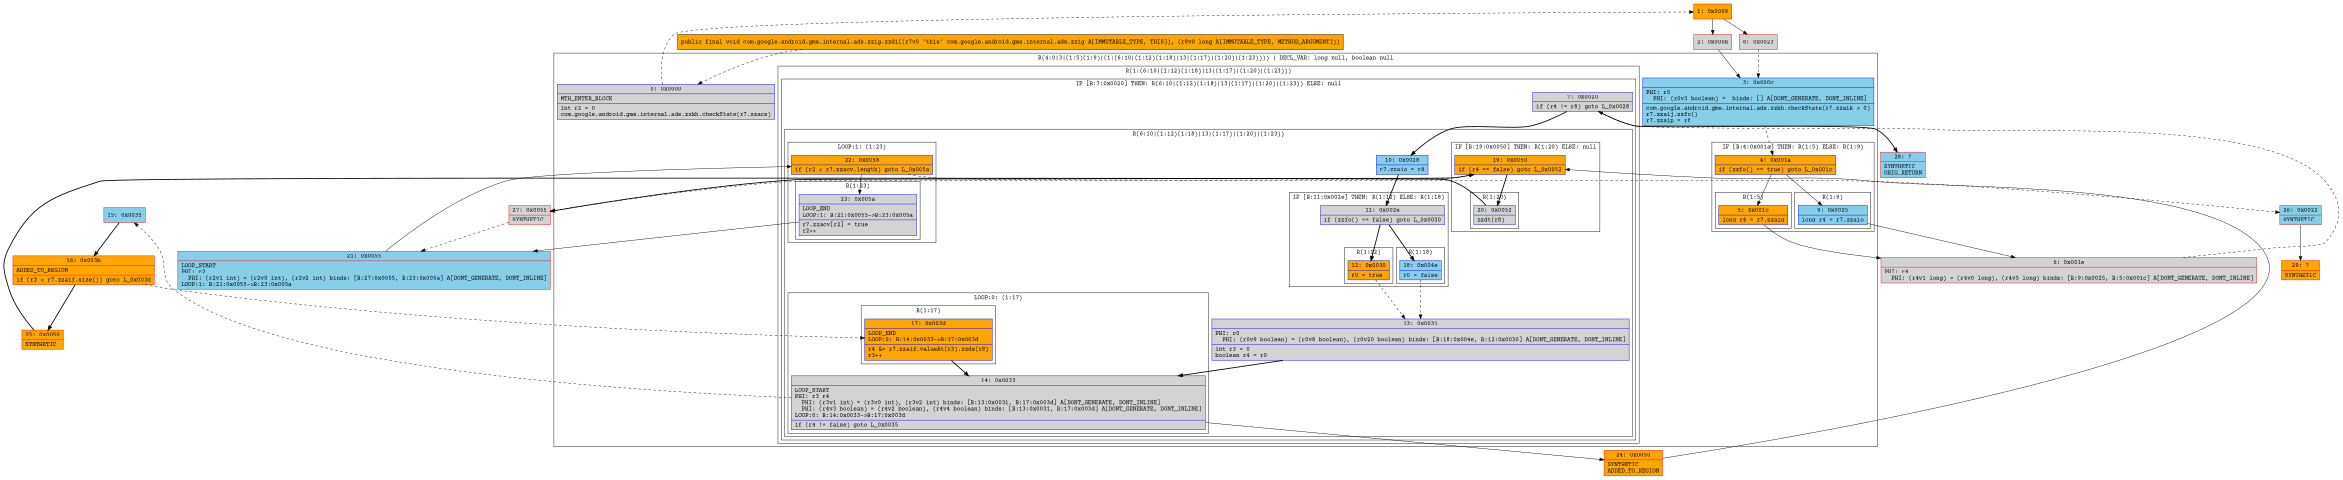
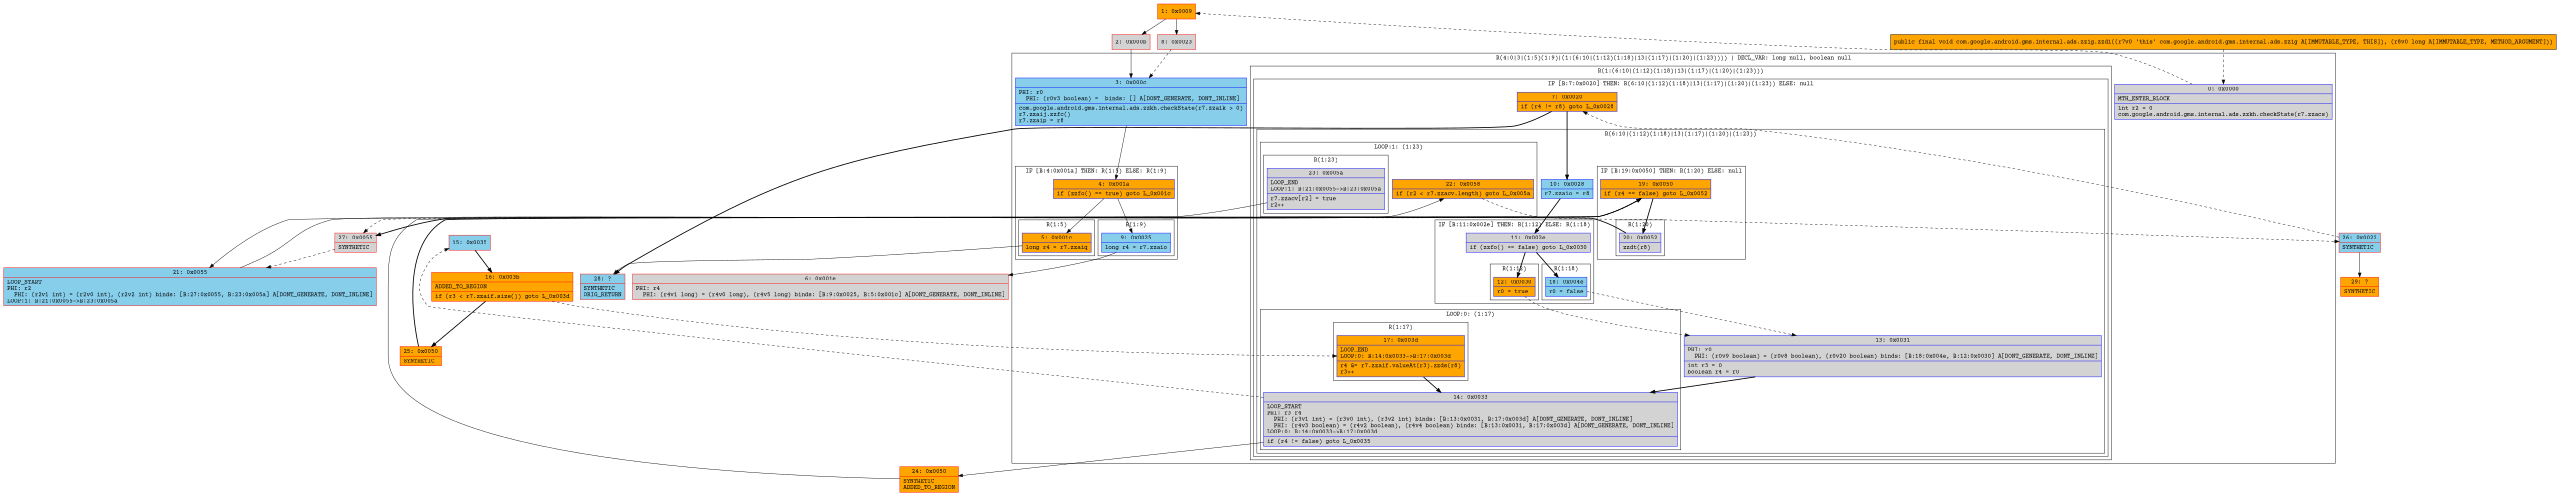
  digraph {
    fontname="Courier Prime"
    node [color=blue fillcolor=orange fontname="Courier Prime" shape=record style=filled]
    edge [fontname="Courier Prime" style=solid]
    n1 [label="{5\:\ 0x001c|long r4 = r7.zzaiq\l}"]
    n2 [fillcolor=skyblue label="{9\:\ 0x0025|long r4 = r7.zzaio\l}"]
    n3 [label="{4\:\ 0x001a|if (zzfo() == true) goto L_0x001c\l}"]
    n4 [label="{12\:\ 0x0030|r0 = true\l}"]
    n5 [fillcolor=skyblue label="{18\:\ 0x004e|r0 = false\l}"]
    n6 [fillcolor=lightgrey label="{11\:\ 0x002e|if (zzfo() == false) goto L_0x0030\l}"]
    n7 [label="{17\:\ 0x003d|LOOP_END\lLOOP:0: B:14:0x0033\-\>B:17:0x003d\l|r4 &= r7.zzaif.valueAt(r3).zzds(r8)\lr3++\l}"]
    n8 [fillcolor=lightgrey label="{14\:\ 0x0033|LOOP_START\lPHI: r3 r4 \l  PHI: (r3v1 int) = (r3v0 int), (r3v2 int) binds: [B:13:0x0031, B:17:0x003d] A[DONT_GENERATE, DONT_INLINE]\l  PHI: (r4v3 boolean) = (r4v2 boolean), (r4v4 boolean) binds: [B:13:0x0031, B:17:0x003d] A[DONT_GENERATE, DONT_INLINE]\lLOOP:0: B:14:0x0033\-\>B:17:0x003d\l|if (r4 != false) goto L_0x0035\l}"]
    n9 [fillcolor=lightgrey label="{20\:\ 0x0052|zzdt(r8)\l}"]
    n10 [label="{19\:\ 0x0050|if (r4 == false) goto L_0x0052\l}"]
    n11 [fillcolor=lightgrey label="{23\:\ 0x005a|LOOP_END\lLOOP:1: B:21:0x0055\-\>B:23:0x005a\l|r7.zzacv[r2] = true\lr2++\l}"]
    n12 [label="{22\:\ 0x0058|if (r2 \< r7.zzacv.length) goto L_0x005a\l}"]
    n13 [fillcolor=skyblue label="{10\:\ 0x0028|r7.zzaio = r8\l}"]
    n14 [fillcolor=lightgrey label="{13\:\ 0x0031|PHI: r0 \l  PHI: (r0v9 boolean) = (r0v8 boolean), (r0v20 boolean) binds: [B:18:0x004e, B:12:0x0030] A[DONT_GENERATE, DONT_INLINE]\l|int r3 = 0\lboolean r4 = r0\l}"]
-   n15 [fillcolor=lightgrey label="{7\:\ 0x0020|if (r4 != r8) goto L_0x0028\l}"]
+   n15 [label="{7\:\ 0x0020|if (r4 != r8) goto L_0x0028\l}"]
    n16 [fillcolor=lightgrey label="{0\:\ 0x0000|MTH_ENTER_BLOCK\l|int r2 = 0\lcom.google.android.gms.internal.ads.zzkh.checkState(r7.zzacs)\l}"]
    n17 [fillcolor=skyblue label="{3\:\ 0x000c|PHI: r0 \l  PHI: (r0v3 boolean) =  binds: [] A[DONT_GENERATE, DONT_INLINE]\l|com.google.android.gms.internal.ads.zzkh.checkState(r7.zzaik \> 0)\lr7.zzaij.zzfc()\lr7.zzaip = r8\l}"]
    n18 [color=red fillcolor=lightgrey label="{6\:\ 0x001e|PHI: r4 \l  PHI: (r4v1 long) = (r4v0 long), (r4v5 long) binds: [B:9:0x0025, B:5:0x001c] A[DONT_GENERATE, DONT_INLINE]\l}"]
    n19 [color=red fillcolor=skyblue label="{15\:\ 0x0035}"]
    n20 [color=red label="{24\:\ 0x0050|SYNTHETIC\lADDED_TO_REGION\l}"]
    n21 [color=red fillcolor=lightgrey label="{27\:\ 0x0055|SYNTHETIC\l}"]
    n22 [color=red fillcolor=skyblue label="{21\:\ 0x0055|LOOP_START\lPHI: r2 \l  PHI: (r2v1 int) = (r2v0 int), (r2v2 int) binds: [B:27:0x0055, B:23:0x005a] A[DONT_GENERATE, DONT_INLINE]\lLOOP:1: B:21:0x0055\-\>B:23:0x005a\l}"]
    n23 [color=red fillcolor=skyblue label="{26\:\ 0x0022|SYNTHETIC\l}"]
    n24 [color=red fillcolor=skyblue label="{28\:\ ?|SYNTHETIC\lORIG_RETURN\l}"]
    n25 [color=red label="{1\:\ 0x0009}"]
    n26 [color=red fillcolor=lightgrey label="{2\:\ 0x000b}"]
    n27 [color=red fillcolor=lightgrey label="{8\:\ 0x0023}"]
    n28 [color=red label="{16\:\ 0x003b|ADDED_TO_REGION\l|if (r3 \< r7.zzaif.size()) goto L_0x003d\l}"]
    n29 [color=red label="{29\:\ ?|SYNTHETIC\l}"]
    n30 [color=red label="{25\:\ 0x0050|SYNTHETIC\l}"]
    n31 [label="{public final void com.google.android.gms.internal.ads.zzig.zzdi((r7v0 'this' com.google.android.gms.internal.ads.zzig A[IMMUTABLE_TYPE, THIS]), (r8v0 long A[IMMUTABLE_TYPE, METHOD_ARGUMENT])) }" color=""]
    subgraph cluster_1 {
      label="R(4:0|3|(1:5)(1:9)|(1:(6:10|(1:12)(1:18)|13|(1:17)|(1:20)|(1:23)))) | DECL_VAR: long null, boolean null\l"
      n16
      n17
      subgraph cluster_2 {
        label="IF [B:4:0x001a] THEN: R(1:5) ELSE: R(1:9)"
        n3
        subgraph cluster_3 {
          label="R(1:5)"
          n1
        }
        subgraph cluster_4 {
          label="R(1:9)"
          n2
        }
      }
      subgraph cluster_5 {
        label="R(1:(6:10|(1:12)(1:18)|13|(1:17)|(1:20)|(1:23)))"
        subgraph cluster_6 {
          label="IF [B:7:0x0020] THEN: R(6:10|(1:12)(1:18)|13|(1:17)|(1:20)|(1:23)) ELSE: null"
          n15
          subgraph cluster_7 {
            label="R(6:10|(1:12)(1:18)|13|(1:17)|(1:20)|(1:23))"
            n13
            n14
            subgraph cluster_8 {
              label="IF [B:11:0x002e] THEN: R(1:12) ELSE: R(1:18)"
              n6
              subgraph cluster_9 {
                label="R(1:12)"
                n4
              }
              subgraph cluster_10 {
                label="R(1:18)"
                n5
              }
            }
            subgraph cluster_11 {
              label="LOOP:0: (1:17)"
              n8
              subgraph cluster_12 {
                label="R(1:17)"
                n7
              }
            }
            subgraph cluster_13 {
              label="IF [B:19:0x0050] THEN: R(1:20) ELSE: null"
              n10
              subgraph cluster_14 {
                label="R(1:20)"
                n9
              }
            }
            subgraph cluster_15 {
              label="LOOP:1: (1:23)"
              n12
              subgraph cluster_16 {
                label="R(1:23)"
                n11
              }
            }
          }
        }
      }
    }
-   n1 -> n18
+   n1 -> n24
    n2 -> n18
    n3 -> n1
    n3 -> n2
    n4 -> n14 [style=dashed]
    n5 -> n14 [style=dashed]
    n6 -> n4 [style=bold]
    n6 -> n5 [style=bold]
    n7 -> n8 [style=bold]
    n8 -> n19 [style=dashed]
    n8 -> n20
    n9 -> n21 [style=bold]
    n10 -> n9 [style=bold]
    n10 -> n21 [style=dashed]
    n11 -> n22
-   n12 -> n11
    n12 -> n23 [style=dashed]
    n13 -> n6 [style=bold]
    n14 -> n8 [style=bold]
    n15 -> n13 [style=bold]
    n15 -> n24 [style=bold]
    n16 -> n25 [style=dashed]
-   n17 -> n3 [style=dashed]
-   n18 -> n15 [style=dashed]
+   n17 -> n3
+   n23 -> n15 [style=dashed]
    n19 -> n28 [style=bold]
    n20 -> n10
    n21 -> n22 [style=dashed]
    n22 -> n12
    n23 -> n29
    n25 -> n26
    n25 -> n27
    n26 -> n17
    n27 -> n17 [style=dashed]
    n28 -> n7 [style=dashed]
    n28 -> n30 [style=bold]
    n30 -> n10 [style=bold]
    n31 -> n16 [style=dashed]
  }
